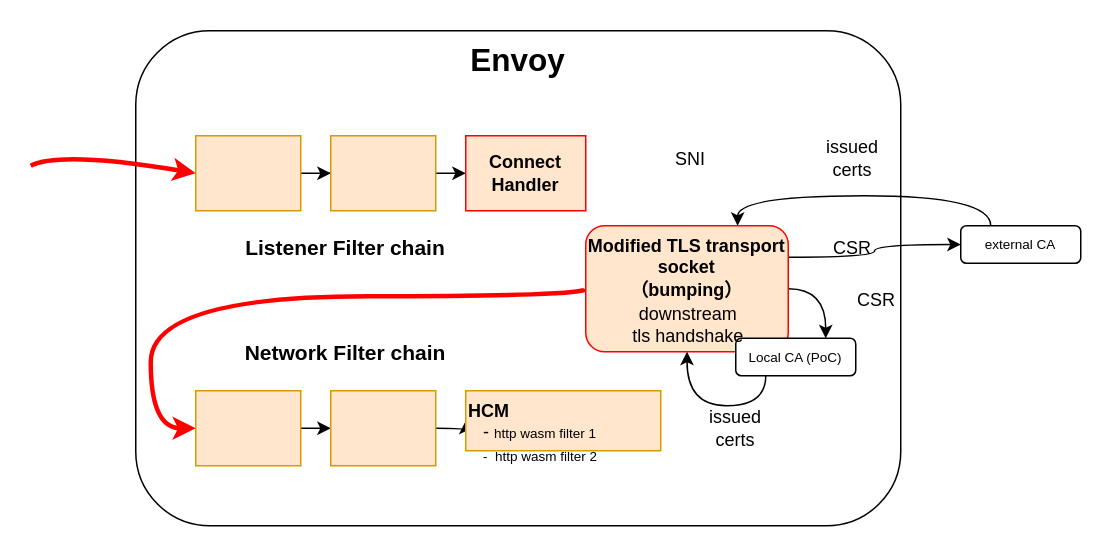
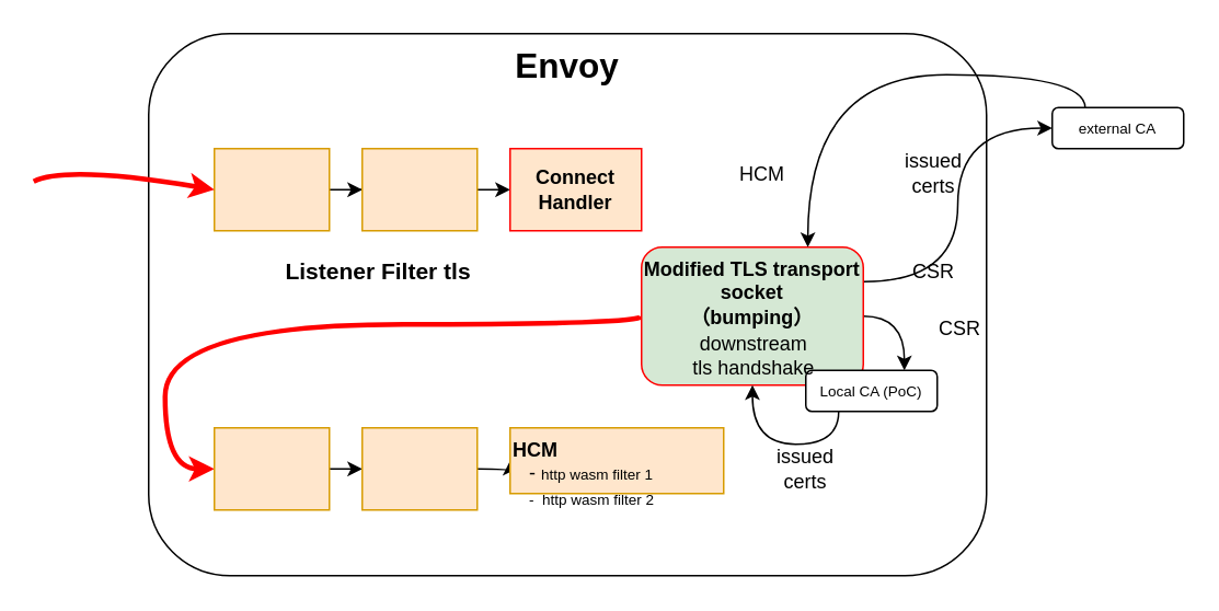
  <mxCell id="0" />
  <mxCell id="1" parent="0" />
  <mxCell id="2" value="&lt;font style=&quot;font-size: 21px&quot;&gt;&lt;b&gt;Envoy&lt;/b&gt;&lt;/font&gt;" style="rounded=1;whiteSpace=wrap;html=1;strokeColor=#000000;verticalAlign=top;" parent="1" vertex="1"><mxGeometry x="90" y="20" width="510" height="330" as="geometry" /></mxCell>
  <mxCell id="3" style="edgeStyle=orthogonalEdgeStyle;rounded=0;orthogonalLoop=1;jettySize=auto;html=1;exitX=1;exitY=0.5;exitDx=0;exitDy=0;" parent="1" source="4" target="6" edge="1"><mxGeometry relative="1" as="geometry" /></mxCell>
  <mxCell id="4" value="" style="rounded=0;whiteSpace=wrap;html=1;strokeColor=#d79b00;fillColor=#ffe6cc;" parent="1" vertex="1"><mxGeometry x="130" y="90" width="70" height="50" as="geometry" /></mxCell>
  <mxCell id="5" style="edgeStyle=orthogonalEdgeStyle;rounded=0;orthogonalLoop=1;jettySize=auto;html=1;exitX=1;exitY=0.5;exitDx=0;exitDy=0;" parent="1" source="6" edge="1"><mxGeometry relative="1" as="geometry"><mxPoint x="310" y="115" as="targetPoint" /></mxGeometry></mxCell>
  <mxCell id="6" value="" style="rounded=0;whiteSpace=wrap;html=1;strokeColor=#d79b00;fillColor=#ffe6cc;" parent="1" vertex="1"><mxGeometry x="220" y="90" width="70" height="50" as="geometry" /></mxCell>
  <mxCell id="7" value="" style="curved=1;endArrow=classic;html=1;rounded=0;entryX=0;entryY=0.5;entryDx=0;entryDy=0;strokeColor=#FF0000;strokeWidth=3;" parent="1" target="4" edge="1"><mxGeometry width="50" height="50" relative="1" as="geometry"><mxPoint x="20" y="110" as="sourcePoint" /><mxPoint x="60" y="100" as="targetPoint" /><Array as="points"><mxPoint x="40" y="100" /></Array></mxGeometry></mxCell>
  <mxCell id="8" value="&lt;b&gt;Connect Handler&lt;/b&gt;" style="rounded=0;whiteSpace=wrap;html=1;fillColor=#ffe6cc;strokeColor=#FF0000;" parent="1" vertex="1"><mxGeometry x="310" y="90" width="80" height="50" as="geometry" /></mxCell>
  <mxCell id="9" style="edgeStyle=orthogonalEdgeStyle;curved=1;rounded=0;orthogonalLoop=1;jettySize=auto;html=1;exitX=0;exitY=0.5;exitDx=0;exitDy=0;entryX=0;entryY=0.5;entryDx=0;entryDy=0;fontSize=9;strokeWidth=3;strokeColor=#FF0000;" parent="1" source="12" target="14" edge="1"><mxGeometry relative="1" as="geometry"><Array as="points"><mxPoint x="100" y="197" /><mxPoint x="100" y="285" /></Array></mxGeometry></mxCell>
  <mxCell id="10" style="edgeStyle=orthogonalEdgeStyle;curved=1;rounded=0;orthogonalLoop=1;jettySize=auto;html=1;exitX=1;exitY=0.5;exitDx=0;exitDy=0;entryX=0.75;entryY=0;entryDx=0;entryDy=0;fontSize=9;" parent="1" source="12" target="21" edge="1"><mxGeometry relative="1" as="geometry" /></mxCell>
  <mxCell id="11" style="edgeStyle=orthogonalEdgeStyle;curved=1;rounded=0;orthogonalLoop=1;jettySize=auto;html=1;exitX=1;exitY=0.25;exitDx=0;exitDy=0;entryX=0;entryY=0.5;entryDx=0;entryDy=0;fontSize=9;" parent="1" source="12" target="23" edge="1"><mxGeometry relative="1" as="geometry" /></mxCell>
- <mxCell id="12" value="&lt;b&gt;Modified TLS transport socket&lt;br&gt;（bumping）&lt;br&gt;&lt;/b&gt;" style="rounded=1;whiteSpace=wrap;html=1;fillColor=#ffe6cc;strokeColor=#FF0000;verticalAlign=top;" parent="1" vertex="1"><mxGeometry x="390" y="150" width="135" height="84" as="geometry" /></mxCell>
+ <mxCell id="12" value="&lt;b&gt;Modified TLS transport socket&lt;br&gt;（bumping）&lt;br&gt;&lt;/b&gt;" style="rounded=1;whiteSpace=wrap;html=1;fillColor=#d5e8d4;strokeColor=#FF0000;verticalAlign=top;" parent="1" vertex="1"><mxGeometry x="390" y="150" width="135" height="84" as="geometry" /></mxCell>
  <mxCell id="13" style="edgeStyle=orthogonalEdgeStyle;curved=1;rounded=0;orthogonalLoop=1;jettySize=auto;html=1;exitX=1;exitY=0.5;exitDx=0;exitDy=0;entryX=0;entryY=0.5;entryDx=0;entryDy=0;fontSize=9;" parent="1" source="14" target="16" edge="1"><mxGeometry relative="1" as="geometry" /></mxCell>
  <mxCell id="14" value="" style="rounded=0;whiteSpace=wrap;html=1;strokeColor=#d79b00;fillColor=#ffe6cc;" parent="1" vertex="1"><mxGeometry x="130" y="260" width="70" height="50" as="geometry" /></mxCell>
  <mxCell id="15" style="edgeStyle=orthogonalEdgeStyle;curved=1;rounded=0;orthogonalLoop=1;jettySize=auto;html=1;exitX=1;exitY=0.5;exitDx=0;exitDy=0;entryX=0;entryY=0.5;entryDx=0;entryDy=0;fontSize=9;" parent="1" source="16" target="17" edge="1"><mxGeometry relative="1" as="geometry" /></mxCell>
  <mxCell id="16" value="" style="rounded=0;whiteSpace=wrap;html=1;strokeColor=#d79b00;fillColor=#ffe6cc;" parent="1" vertex="1"><mxGeometry x="220" y="260" width="70" height="50" as="geometry" /></mxCell>
  <mxCell id="17" value="&lt;b&gt;HCM&lt;br&gt;&amp;nbsp; &amp;nbsp;&lt;/b&gt;-&amp;nbsp;&lt;font style=&quot;font-size: 9px&quot;&gt;http wasm filter 1&lt;br&gt;&amp;nbsp; &amp;nbsp; -&amp;nbsp; http wasm filter 2&lt;br&gt;&lt;/font&gt;" style="rounded=0;whiteSpace=wrap;html=1;strokeColor=#d79b00;fillColor=#ffe6cc;align=left;verticalAlign=top;" parent="1" vertex="1"><mxGeometry x="310" y="260" width="130" height="40" as="geometry" /></mxCell>
- <mxCell id="18" value="&lt;b&gt;&lt;font style=&quot;font-size: 14px&quot;&gt;Listener Filter chain&lt;/font&gt;&lt;/b&gt;" style="text;html=1;strokeColor=none;fillColor=none;align=center;verticalAlign=middle;whiteSpace=wrap;rounded=0;" parent="1" vertex="1"><mxGeometry x="160" y="150" width="140" height="30" as="geometry" /></mxCell>
- <mxCell id="19" value="&lt;b&gt;&lt;font style=&quot;font-size: 14px&quot;&gt;Network Filter chain&lt;/font&gt;&lt;/b&gt;" style="text;html=1;strokeColor=none;fillColor=none;align=center;verticalAlign=middle;whiteSpace=wrap;rounded=0;" parent="1" vertex="1"><mxGeometry x="160" y="220" width="140" height="30" as="geometry" /></mxCell>
+ <mxCell id="18" value="&lt;b&gt;&lt;font style=&quot;font-size: 14px&quot;&gt;Listener Filter tls&lt;/font&gt;&lt;/b&gt;" style="text;html=1;strokeColor=none;fillColor=none;align=center;verticalAlign=middle;whiteSpace=wrap;rounded=0;" parent="1" vertex="1"><mxGeometry x="160" y="150" width="140" height="30" as="geometry" /></mxCell>
  <mxCell id="20" style="edgeStyle=orthogonalEdgeStyle;curved=1;rounded=0;orthogonalLoop=1;jettySize=auto;html=1;exitX=0.25;exitY=1;exitDx=0;exitDy=0;entryX=0.5;entryY=1;entryDx=0;entryDy=0;fontSize=9;" parent="1" source="21" target="12" edge="1"><mxGeometry relative="1" as="geometry" /></mxCell>
  <mxCell id="21" value="Local CA (PoC)" style="rounded=1;whiteSpace=wrap;html=1;fontSize=9;strokeColor=#000000;" parent="1" vertex="1"><mxGeometry x="490" y="225" width="80" height="25" as="geometry" /></mxCell>
  <mxCell id="22" style="edgeStyle=orthogonalEdgeStyle;curved=1;rounded=0;orthogonalLoop=1;jettySize=auto;html=1;exitX=0.25;exitY=0;exitDx=0;exitDy=0;entryX=0.75;entryY=0;entryDx=0;entryDy=0;fontSize=12;" parent="1" source="23" target="12" edge="1"><mxGeometry relative="1" as="geometry" /></mxCell>
- <mxCell id="23" value="external CA" style="rounded=1;whiteSpace=wrap;html=1;fontSize=9;strokeColor=#000000;" parent="1" vertex="1"><mxGeometry x="640" y="150" width="80" height="25" as="geometry" /></mxCell>
+ <mxCell id="23" value="external CA" style="rounded=1;whiteSpace=wrap;html=1;fontSize=9;strokeColor=#000000;" parent="1" vertex="1"><mxGeometry x="640" y="65" width="80" height="25" as="geometry" /></mxCell>
  <mxCell id="24" value="&lt;font style=&quot;font-size: 12px&quot;&gt;CSR&lt;/font&gt;" style="text;html=1;strokeColor=none;fillColor=none;align=center;verticalAlign=middle;whiteSpace=wrap;rounded=0;fontSize=9;" parent="1" vertex="1"><mxGeometry x="538" y="150" width="60" height="30" as="geometry" /></mxCell>
  <mxCell id="25" value="&lt;font style=&quot;font-size: 12px&quot;&gt;CSR&lt;/font&gt;" style="text;html=1;strokeColor=none;fillColor=none;align=center;verticalAlign=middle;whiteSpace=wrap;rounded=0;fontSize=9;" parent="1" vertex="1"><mxGeometry x="559" y="190" width="50" height="20" as="geometry" /></mxCell>
  <mxCell id="26" value="issued certs" style="text;html=1;strokeColor=none;fillColor=none;align=center;verticalAlign=middle;whiteSpace=wrap;rounded=0;fontSize=12;" parent="1" vertex="1"><mxGeometry x="538" y="90" width="60" height="30" as="geometry" /></mxCell>
  <mxCell id="27" value="issued certs" style="text;html=1;strokeColor=none;fillColor=none;align=center;verticalAlign=middle;whiteSpace=wrap;rounded=0;fontSize=12;" parent="1" vertex="1"><mxGeometry x="460" y="270" width="60" height="30" as="geometry" /></mxCell>
  <mxCell id="28" value="" style="shape=image;html=1;verticalAlign=top;verticalLabelPosition=bottom;labelBackgroundColor=#ffffff;imageAspect=0;aspect=fixed;image=https://cdn0.iconfinder.com/data/icons/phosphor-regular-vol-3/256/number-circle-one-128.png" vertex="1" parent="1"><mxGeometry x="340.5" y="65.5" width="19" height="19" as="geometry" /></mxCell>
  <mxCell id="29" value="" style="shape=image;html=1;verticalAlign=top;verticalLabelPosition=bottom;labelBackgroundColor=#ffffff;imageAspect=0;aspect=fixed;image=https://cdn0.iconfinder.com/data/icons/phosphor-regular-vol-3/256/number-circle-two-128.png" vertex="1" parent="1"><mxGeometry x="430" y="96" width="18" height="18" as="geometry" /></mxCell>
- <mxCell id="30" value="SNI" style="text;html=1;strokeColor=none;fillColor=none;align=left;verticalAlign=middle;whiteSpace=wrap;rounded=0;" vertex="1" parent="1"><mxGeometry x="448" y="91" width="60" height="30" as="geometry" /></mxCell>
+ <mxCell id="30" value="HCM" style="text;html=1;strokeColor=none;fillColor=none;align=left;verticalAlign=middle;whiteSpace=wrap;rounded=0;" vertex="1" parent="1"><mxGeometry x="448" y="91" width="60" height="30" as="geometry" /></mxCell>
  <mxCell id="31" value="" style="shape=image;html=1;verticalAlign=top;verticalLabelPosition=bottom;labelBackgroundColor=#ffffff;imageAspect=0;aspect=fixed;image=https://cdn0.iconfinder.com/data/icons/phosphor-regular-vol-3/256/number-circle-three-128.png" vertex="1" parent="1"><mxGeometry x="552" y="192" width="18" height="18" as="geometry" /></mxCell>
  <mxCell id="32" value="" style="shape=image;html=1;verticalAlign=top;verticalLabelPosition=bottom;labelBackgroundColor=#ffffff;imageAspect=0;aspect=fixed;image=https://cdn0.iconfinder.com/data/icons/phosphor-regular-vol-3/256/number-circle-four-128.png" vertex="1" parent="1"><mxGeometry x="453.5" y="276" width="18" height="18" as="geometry" /></mxCell>
  <mxCell id="33" value="" style="shape=image;html=1;verticalAlign=top;verticalLabelPosition=bottom;labelBackgroundColor=#ffffff;imageAspect=0;aspect=fixed;image=https://cdn0.iconfinder.com/data/icons/phosphor-regular-vol-3/256/number-circle-five-128.png" vertex="1" parent="1"><mxGeometry x="400" y="207" width="18" height="18" as="geometry" /></mxCell>
  <mxCell id="34" value="downstream tls handshake" style="text;html=1;strokeColor=none;fillColor=none;align=center;verticalAlign=middle;whiteSpace=wrap;rounded=0;" vertex="1" parent="1"><mxGeometry x="418" y="201" width="81" height="30" as="geometry" /></mxCell>
